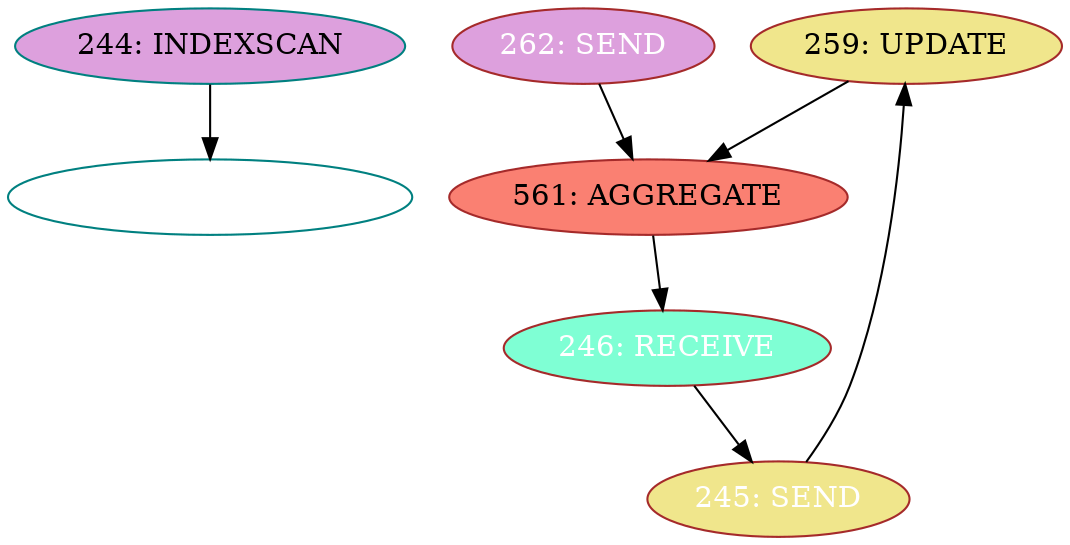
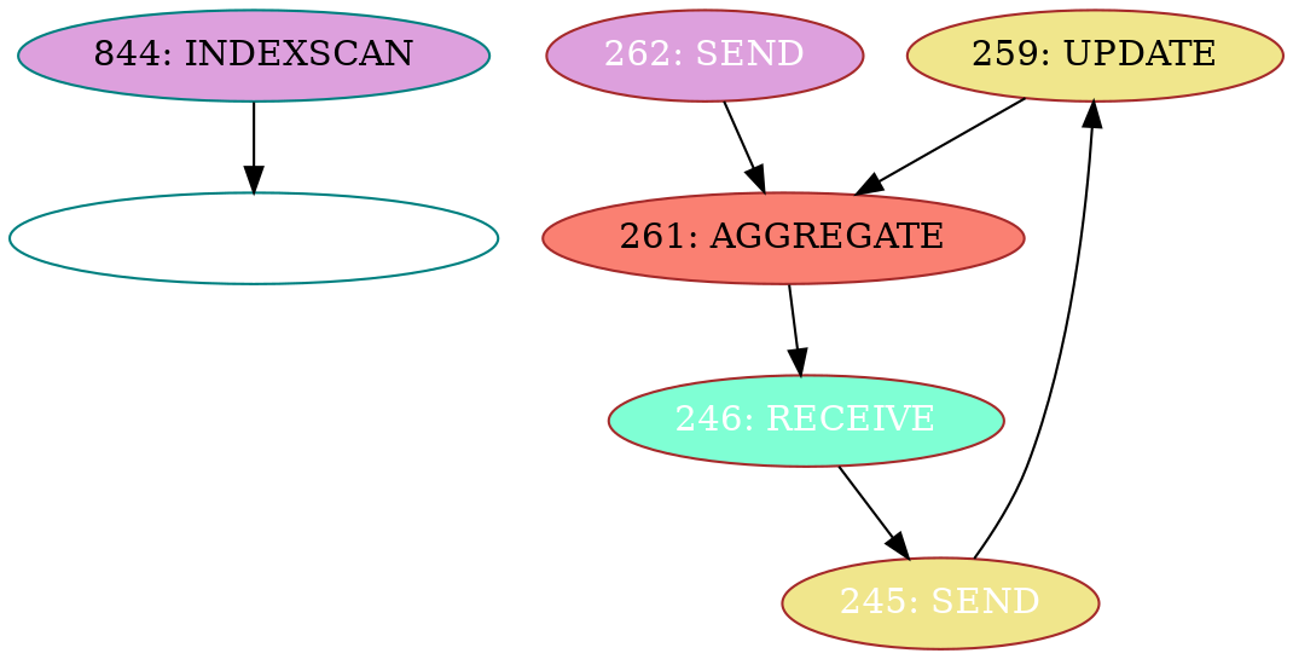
  digraph {
    fontname="DejaVu Serif"
    node [color=brown fillcolor=plum fontname="DejaVu Serif" style=filled fontcolor=white]
    edge [fontname="DejaVu Serif"]
-   n1 [color=teal label="244: INDEXSCAN" fontcolor=""]
+   n1 [color=teal label="844: INDEXSCAN" fontcolor=""]
    n2 [color=teal fillcolor=white label="260: PROJECTION"]
    n3 [fillcolor=khaki label="259: UPDATE" fontcolor=""]
-   n4 [fillcolor=salmon label="561: AGGREGATE" fontcolor=""]
+   n4 [fillcolor=salmon label="261: AGGREGATE" fontcolor=""]
    n5 [fillcolor=khaki label="245: SEND"]
    n6 [fillcolor=aquamarine label="246: RECEIVE"]
    n7 [label="262: SEND"]
    n1 -> n2
    n3 -> n4
    n4 -> n6
    n5 -> n3
    n6 -> n5
    n7 -> n4
  }
